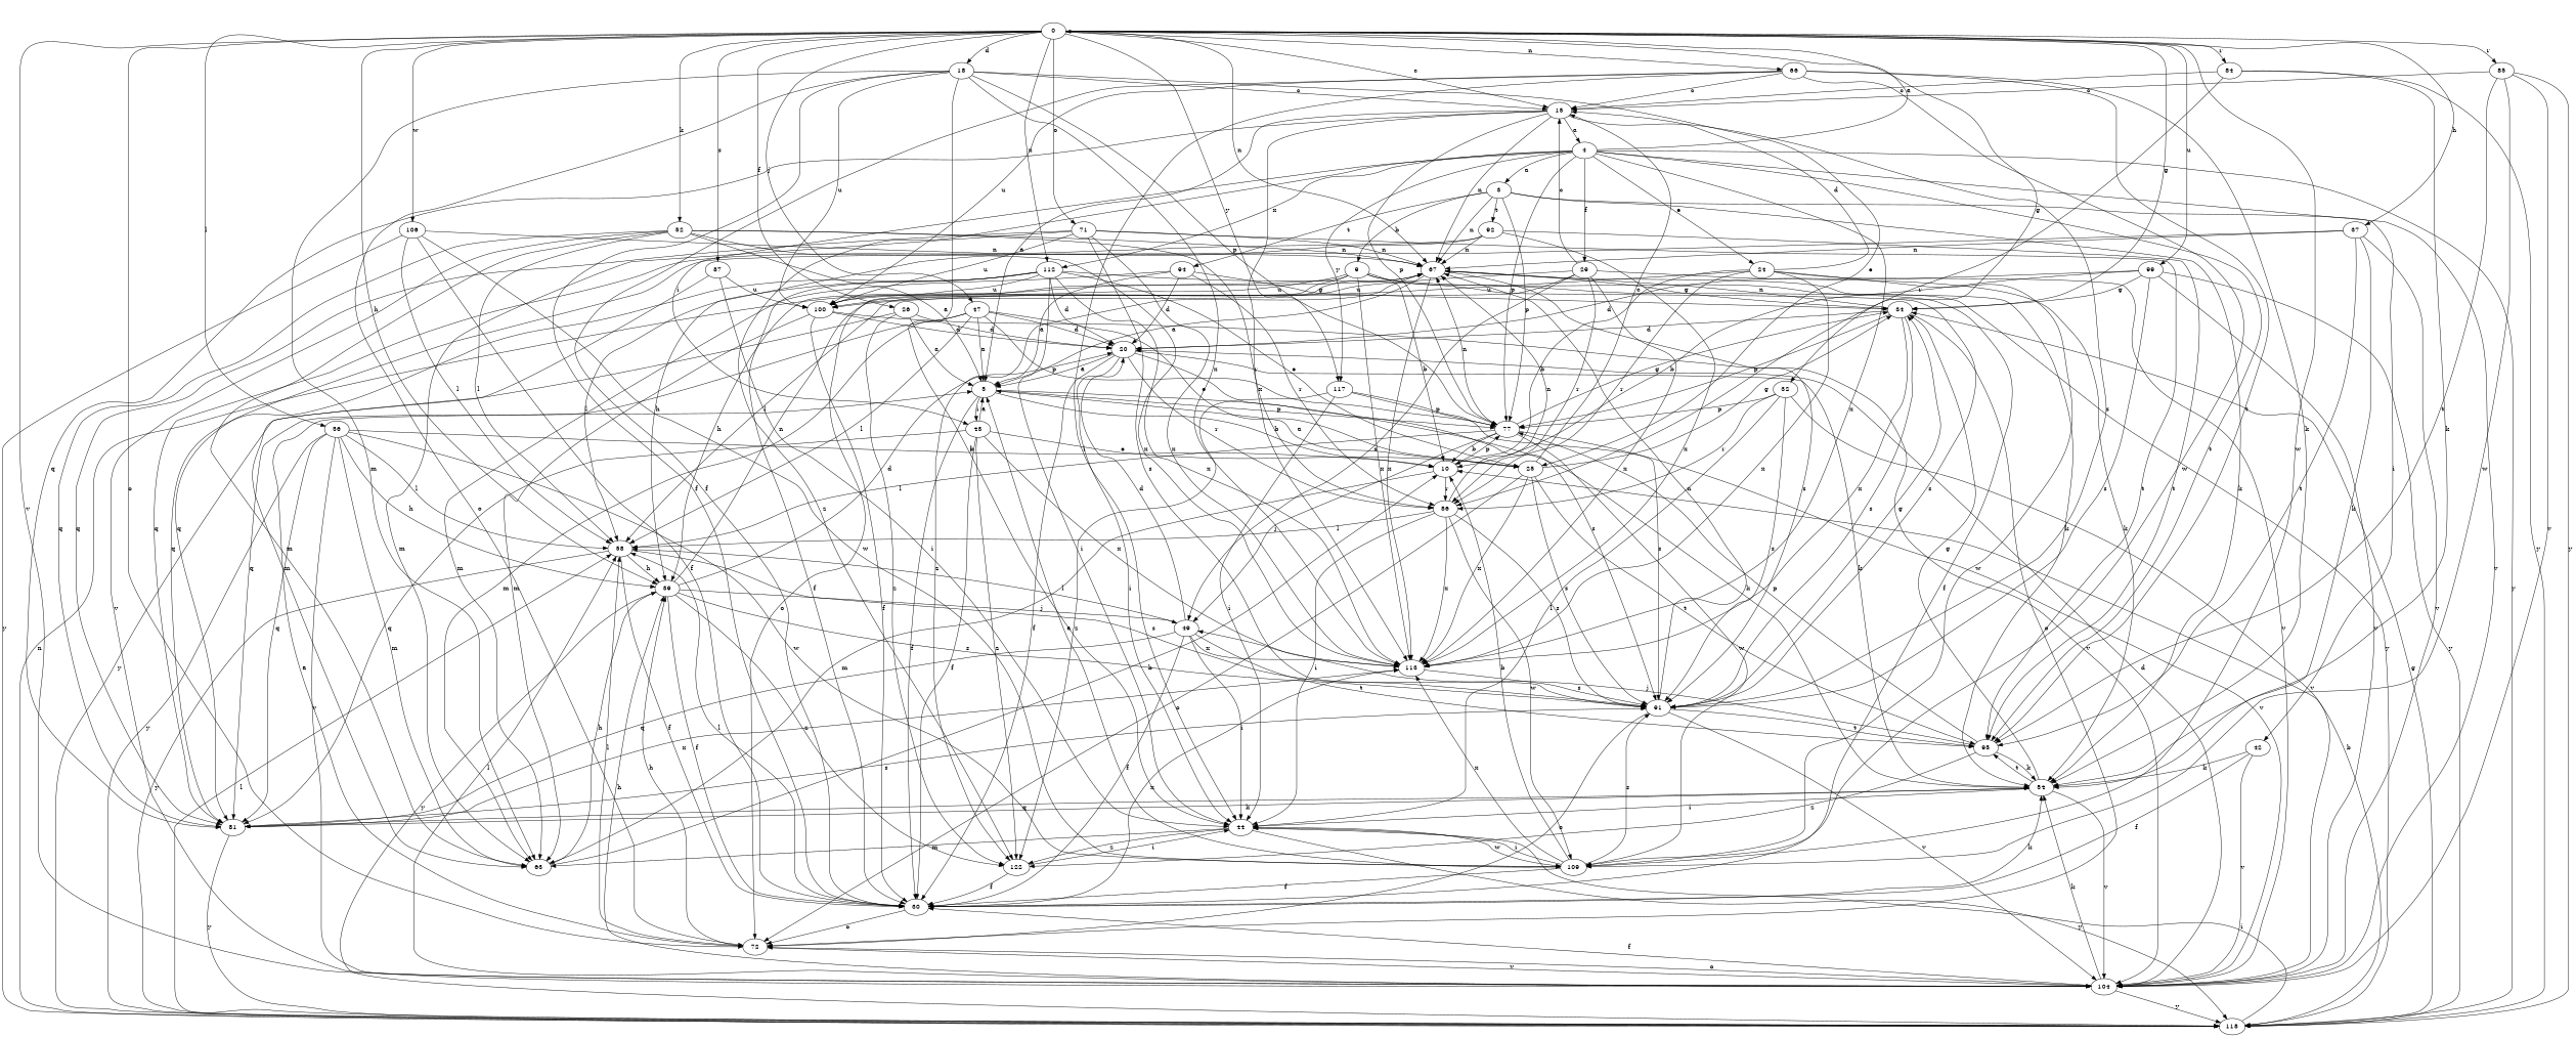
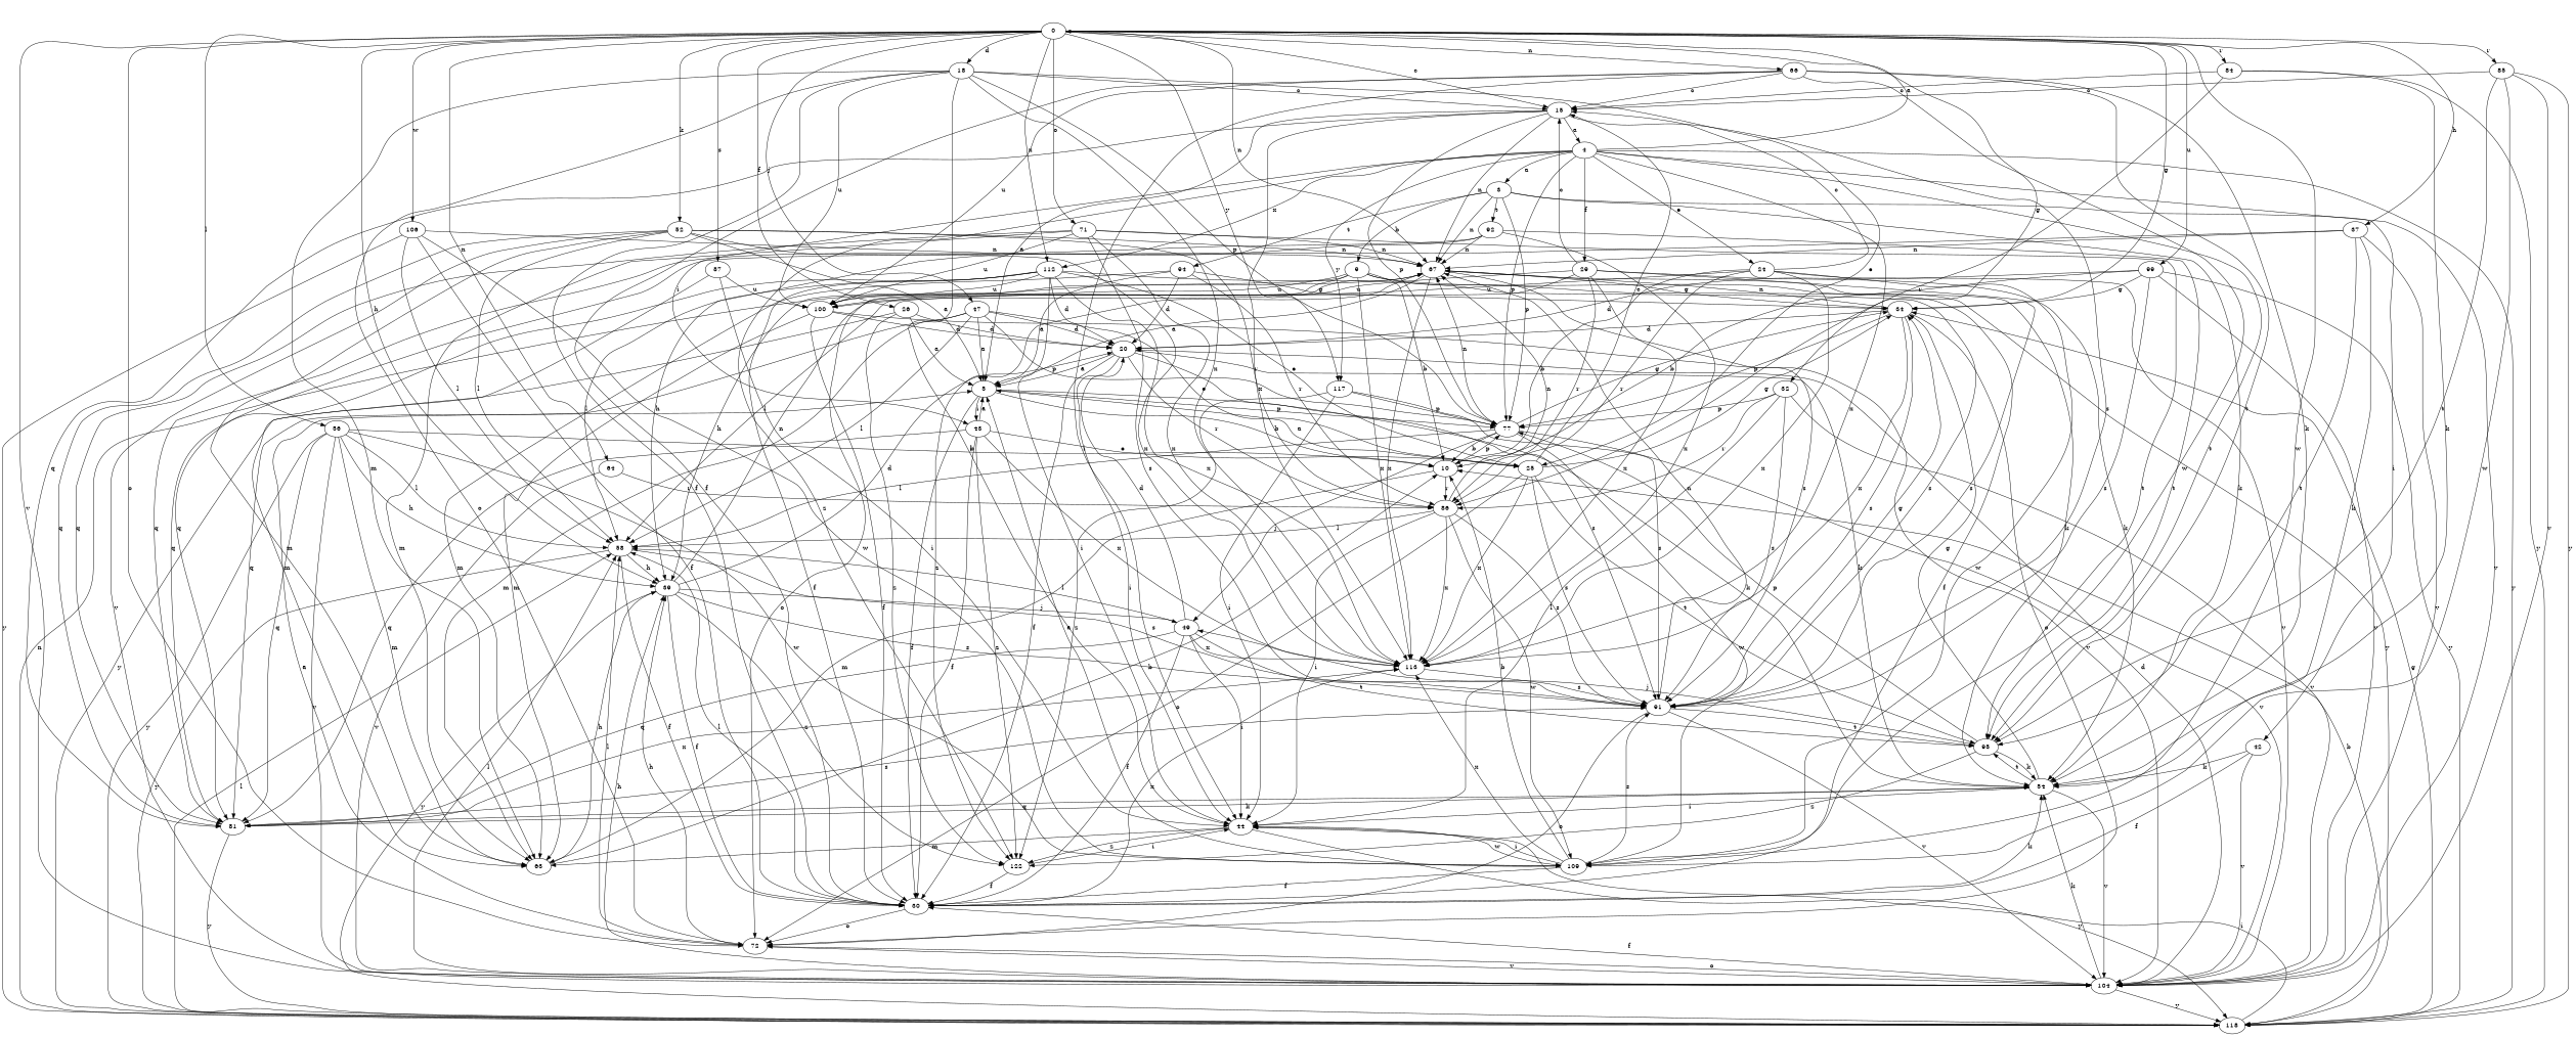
  strict digraph {
    0
    15
    18
    26
    32
    34
    37
    39
    47
    52
    56
+   64
    66
    67
    71
    72
    84
    85
    87
    99
    104
    106
    109
    112
    117
    77
    4
    113
    5
    81
    91
    30
    100
    63
    25
    44
    118
    122
    20
    86
    54
    95
    49
    58
    10
    3
    9
    42
    92
    94
    24
    29
    43
    0 -> 15 [label=c]
    0 -> 18 [label=d]
    0 -> 26 [label=f]
    0 -> 32 [label=g]
    0 -> 34 [label=g]
    0 -> 37 [label=h]
    0 -> 39 [label=h]
    0 -> 47 [label=j]
    0 -> 52 [label=k]
    0 -> 56 [label=l]
+   0 -> 64 [label=n]
    0 -> 66 [label=n]
    0 -> 67 [label=n]
    0 -> 71 [label=o]
    0 -> 72 [label=o]
    0 -> 84 [label=r]
    0 -> 85 [label=r]
    0 -> 87 [label=s]
    0 -> 99 [label=u]
    0 -> 104 [label=v]
    0 -> 106 [label=w]
    0 -> 109 [label=w]
    0 -> 112 [label=x]
    0 -> 117 [label=y]
    15 -> 67 [label=n]
    15 -> 77 [label=p]
    15 -> 4 [label=a]
    15 -> 113 [label=x]
    15 -> 5 [label=a]
    15 -> 81 [label=q]
    15 -> 91 [label=s]
    18 -> 15 [label=c]
    18 -> 72 [label=o]
    18 -> 77 [label=p]
    18 -> 113 [label=x]
    18 -> 30 [label=f]
    18 -> 100 [label=u]
    18 -> 63 [label=m]
    18 -> 25 [label=e]
    18 -> 44 [label=i]
    26 -> 5 [label=a]
    26 -> 118 [label=y]
    26 -> 122 [label=z]
    26 -> 20 [label=d]
    32 -> 104 [label=v]
    32 -> 77 [label=p]
    32 -> 91 [label=s]
    32 -> 44 [label=l]
    32 -> 86 [label=r]
    34 -> 67 [label=n]
    34 -> 72 [label=o]
    34 -> 77 [label=p]
    34 -> 113 [label=x]
    34 -> 91 [label=s]
    34 -> 20 [label=d]
    37 -> 67 [label=n]
    37 -> 104 [label=v]
    37 -> 81 [label=q]
    37 -> 54 [label=k]
    37 -> 95 [label=t]
    39 -> 67 [label=n]
    39 -> 91 [label=s]
    39 -> 30 [label=f]
    39 -> 118 [label=y]
    39 -> 122 [label=z]
    39 -> 20 [label=d]
    39 -> 49 [label=j]
    47 -> 77 [label=p]
    47 -> 5 [label=a]
    47 -> 81 [label=q]
    47 -> 63 [label=m]
    47 -> 25 [label=e]
    47 -> 20 [label=d]
    47 -> 58 [label=l]
    52 -> 67 [label=n]
    52 -> 104 [label=v]
    52 -> 113 [label=x]
    52 -> 5 [label=a]
    52 -> 81 [label=q]
    52 -> 63 [label=m]
    52 -> 86 [label=r]
    52 -> 58 [label=l]
    56 -> 39 [label=h]
    56 -> 104 [label=v]
    56 -> 109 [label=w]
    56 -> 81 [label=q]
    56 -> 63 [label=m]
    56 -> 118 [label=y]
    56 -> 58 [label=l]
    56 -> 10 [label=b]
+   64 -> 104 [label=v]
+   64 -> 86 [label=r]
    66 -> 15 [label=c]
    66 -> 109 [label=w]
    66 -> 30 [label=f]
    66 -> 100 [label=u]
    66 -> 44 [label=i]
    66 -> 54 [label=k]
    66 -> 95 [label=t]
    67 -> 34 [label=g]
    67 -> 113 [label=x]
    67 -> 5 [label=a]
    67 -> 91 [label=s]
    67 -> 122 [label=z]
    67 -> 54 [label=k]
    71 -> 67 [label=n]
    71 -> 113 [label=x]
    71 -> 81 [label=q]
    71 -> 91 [label=s]
    71 -> 100 [label=u]
    71 -> 63 [label=m]
    71 -> 95 [label=t]
    72 -> 39 [label=h]
    72 -> 104 [label=v]
    72 -> 5 [label=a]
    72 -> 58 [label=l]
    84 -> 15 [label=c]
    84 -> 118 [label=y]
    84 -> 86 [label=r]
    84 -> 54 [label=k]
    85 -> 15 [label=c]
    85 -> 104 [label=v]
    85 -> 109 [label=w]
    85 -> 118 [label=y]
    85 -> 95 [label=t]
    87 -> 100 [label=u]
    87 -> 63 [label=m]
    87 -> 44 [label=i]
    99 -> 34 [label=g]
    99 -> 104 [label=v]
    99 -> 91 [label=s]
    99 -> 118 [label=y]
    99 -> 20 [label=d]
    99 -> 10 [label=b]
    104 -> 39 [label=h]
    104 -> 72 [label=o]
    104 -> 30 [label=f]
    104 -> 118 [label=y]
    104 -> 20 [label=d]
    104 -> 54 [label=k]
    104 -> 58 [label=l]
    106 -> 67 [label=n]
    106 -> 109 [label=w]
    106 -> 30 [label=f]
    106 -> 118 [label=y]
    106 -> 58 [label=l]
    109 -> 113 [label=x]
    109 -> 5 [label=a]
    109 -> 91 [label=s]
    109 -> 30 [label=f]
    109 -> 44 [label=i]
    109 -> 10 [label=b]
    112 -> 113 [label=x]
    112 -> 81 [label=q]
    112 -> 91 [label=s]
    112 -> 30 [label=f]
    112 -> 100 [label=u]
    112 -> 25 [label=e]
    112 -> 44 [label=i]
    112 -> 20 [label=d]
    112 -> 58 [label=l]
    117 -> 77 [label=p]
    117 -> 91 [label=s]
    117 -> 44 [label=i]
    117 -> 122 [label=z]
    77 -> 34 [label=g]
    77 -> 67 [label=n]
    77 -> 104 [label=v]
    77 -> 109 [label=w]
    77 -> 49 [label=j]
    77 -> 58 [label=l]
    77 -> 10 [label=b]
    4 -> 0 [label=a]
    4 -> 104 [label=v]
    4 -> 112 [label=x]
    4 -> 117 [label=y]
    4 -> 77 [label=p]
    4 -> 113 [label=x]
    4 -> 118 [label=y]
    4 -> 122 [label=z]
    4 -> 95 [label=t]
    4 -> 3 [label=a]
    4 -> 24 [label=e]
    4 -> 29 [label=f]
    4 -> 43 [label=i]
    113 -> 91 [label=s]
    5 -> 77 [label=p]
    5 -> 30 [label=f]
    5 -> 54 [label=k]
    5 -> 10 [label=b]
    5 -> 43 [label=i]
    81 -> 113 [label=x]
    81 -> 91 [label=s]
    81 -> 118 [label=y]
    81 -> 54 [label=k]
    91 -> 34 [label=g]
    91 -> 67 [label=n]
    91 -> 72 [label=o]
    91 -> 104 [label=v]
    91 -> 95 [label=t]
    30 -> 72 [label=o]
    30 -> 113 [label=x]
    30 -> 54 [label=k]
    30 -> 58 [label=l]
    100 -> 104 [label=v]
    100 -> 30 [label=f]
    100 -> 63 [label=m]
    100 -> 20 [label=d]
    63 -> 39 [label=h]
    63 -> 10 [label=b]
    25 -> 15 [label=c]
    25 -> 34 [label=g]
    25 -> 72 [label=o]
    25 -> 113 [label=x]
    25 -> 5 [label=a]
    25 -> 91 [label=s]
    25 -> 95 [label=t]
    44 -> 109 [label=w]
    44 -> 63 [label=m]
    44 -> 118 [label=y]
    44 -> 122 [label=z]
    118 -> 34 [label=g]
    118 -> 67 [label=n]
    118 -> 44 [label=i]
    118 -> 58 [label=l]
    118 -> 10 [label=b]
    122 -> 30 [label=f]
    122 -> 44 [label=i]
    20 -> 5 [label=a]
    20 -> 91 [label=s]
    20 -> 30 [label=f]
    20 -> 44 [label=i]
    20 -> 86 [label=r]
    20 -> 54 [label=k]
    86 -> 67 [label=n]
    86 -> 109 [label=w]
    86 -> 113 [label=x]
    86 -> 91 [label=s]
    86 -> 44 [label=i]
    86 -> 58 [label=l]
    54 -> 34 [label=g]
    54 -> 104 [label=v]
    54 -> 81 [label=q]
    54 -> 44 [label=i]
    54 -> 95 [label=t]
    95 -> 77 [label=p]
    95 -> 122 [label=z]
    95 -> 54 [label=k]
    95 -> 49 [label=j]
    49 -> 113 [label=x]
    49 -> 81 [label=q]
    49 -> 30 [label=f]
    49 -> 44 [label=i]
    49 -> 20 [label=d]
    49 -> 95 [label=t]
    49 -> 58 [label=l]
    58 -> 39 [label=h]
    58 -> 91 [label=s]
    58 -> 30 [label=f]
    58 -> 118 [label=y]
    10 -> 77 [label=p]
    10 -> 63 [label=m]
    10 -> 86 [label=r]
    3 -> 67 [label=n]
    3 -> 77 [label=p]
    3 -> 54 [label=k]
    3 -> 9 [label=b]
    3 -> 42 [label=i]
    3 -> 92 [label=t]
    3 -> 94 [label=t]
    9 -> 39 [label=h]
    9 -> 72 [label=o]
    9 -> 113 [label=x]
    9 -> 30 [label=f]
    9 -> 100 [label=u]
    9 -> 118 [label=y]
    9 -> 10 [label=b]
    42 -> 104 [label=v]
    42 -> 30 [label=f]
    42 -> 54 [label=k]
    92 -> 39 [label=h]
    92 -> 67 [label=n]
    92 -> 113 [label=x]
    92 -> 81 [label=q]
    92 -> 95 [label=t]
    94 -> 34 [label=g]
    94 -> 5 [label=a]
    94 -> 63 [label=m]
    94 -> 20 [label=d]
    94 -> 86 [label=r]
-   24 -> 15 [label=d]
+   24 -> 15 [label=c]
    24 -> 104 [label=v]
    24 -> 109 [label=w]
    24 -> 113 [label=x]
    24 -> 100 [label=u]
    24 -> 86 [label=r]
    24 -> 10 [label=b]
    29 -> 15 [label=c]
    29 -> 113 [label=x]
-   29 -> 49 [label=s]
+   29 -> 91 [label=s]
    29 -> 100 [label=u]
    29 -> 86 [label=r]
    29 -> 54 [label=k]
    29 -> 58 [label=l]
    43 -> 113 [label=x]
    43 -> 5 [label=a]
    43 -> 81 [label=q]
    43 -> 30 [label=f]
    43 -> 25 [label=e]
    43 -> 122 [label=z]
  }
